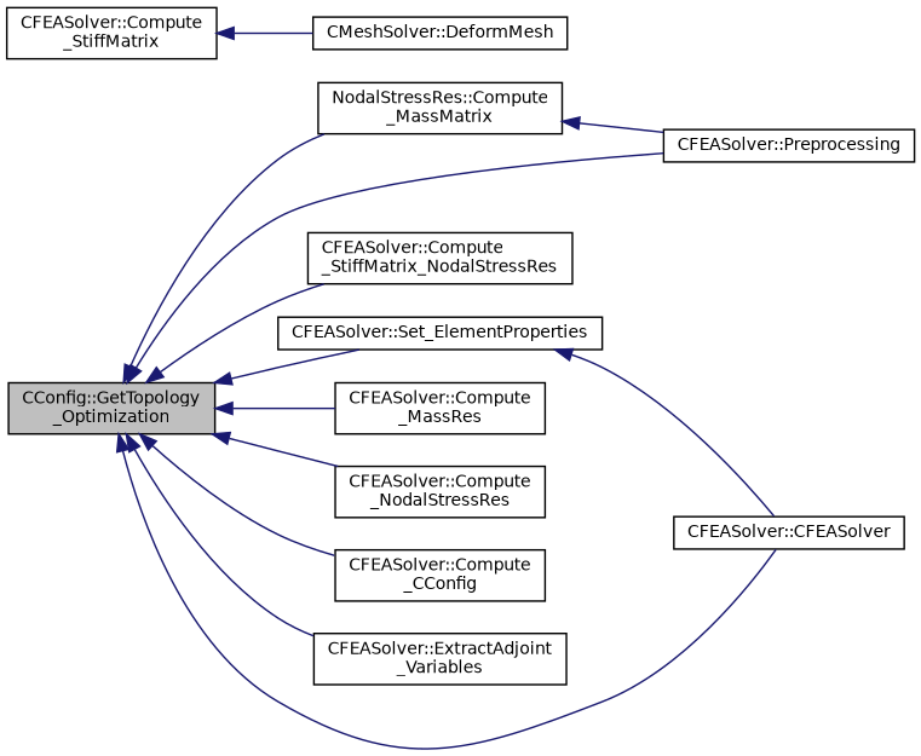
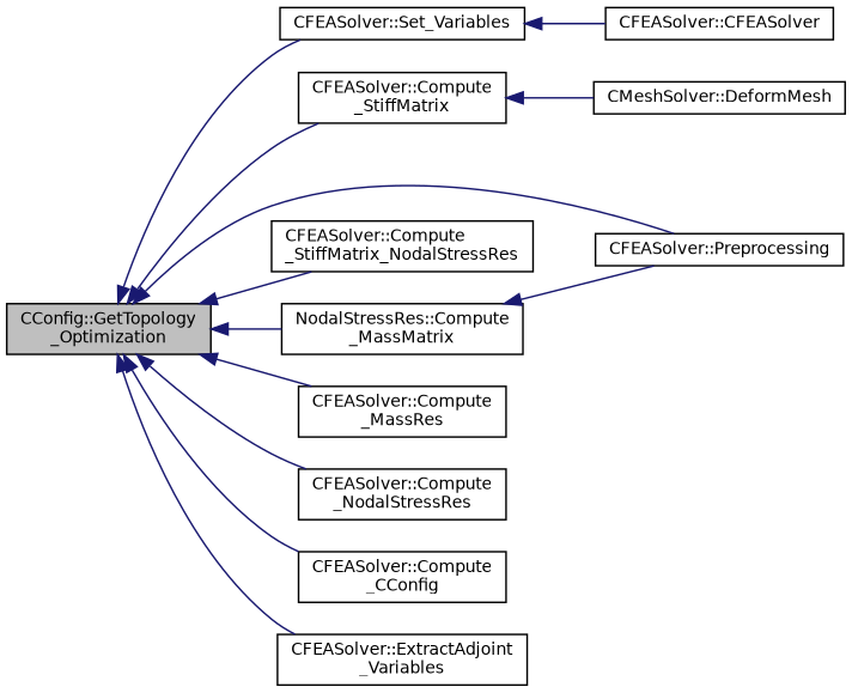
  digraph {
    rankdir=LR
    node [color=black fillcolor=white fontname=Helvetica fontsize=10 shape=record style=filled]
    edge [color=midnightblue dir=back fontname=Helvetica fontsize=10 labelfontname=Helvetica labelfontsize=10 style=solid]
    n1 [fillcolor=grey75 fontcolor=black height=0.2 label="CConfig::GetTopology\l_Optimization" width=0.4]
-   n2 [height=0.2 label="CFEASolver::Set_ElementProperties" width=0.4]
+   n2 [height=0.2 label="CFEASolver::Set_Variables" width=0.4]
    n3 [height=0.2 label="CFEASolver::Preprocessing" width=0.4]
    n4 [height=0.2 label="CFEASolver::Compute\l_StiffMatrix" width=0.4]
    n5 [height=0.2 label="CFEASolver::Compute\l_StiffMatrix_NodalStressRes" width=0.4]
    n6 [height=0.2 label="NodalStressRes::Compute\l_MassMatrix" width=0.4]
    n7 [height=0.2 label="CFEASolver::Compute\l_MassRes" width=0.4]
    n8 [height=0.2 label="CFEASolver::Compute\l_NodalStressRes" width=0.4]
    n9 [height=0.2 label="CFEASolver::Compute\l_CConfig" width=0.4]
    n10 [height=0.2 label="CFEASolver::ExtractAdjoint\l_Variables" width=0.4]
    n11 [height=0.2 label="CFEASolver::CFEASolver" width=0.4]
    n12 [height=0.2 label="CMeshSolver::DeformMesh" width=0.4]
    n1 -> n2
    n1 -> n3
-   n1 -> n11
+   n1 -> n4
    n1 -> n5
    n1 -> n6
    n1 -> n7
    n1 -> n8
    n1 -> n9
    n1 -> n10
    n2 -> n11
    n4 -> n12
    n6 -> n3
  }
